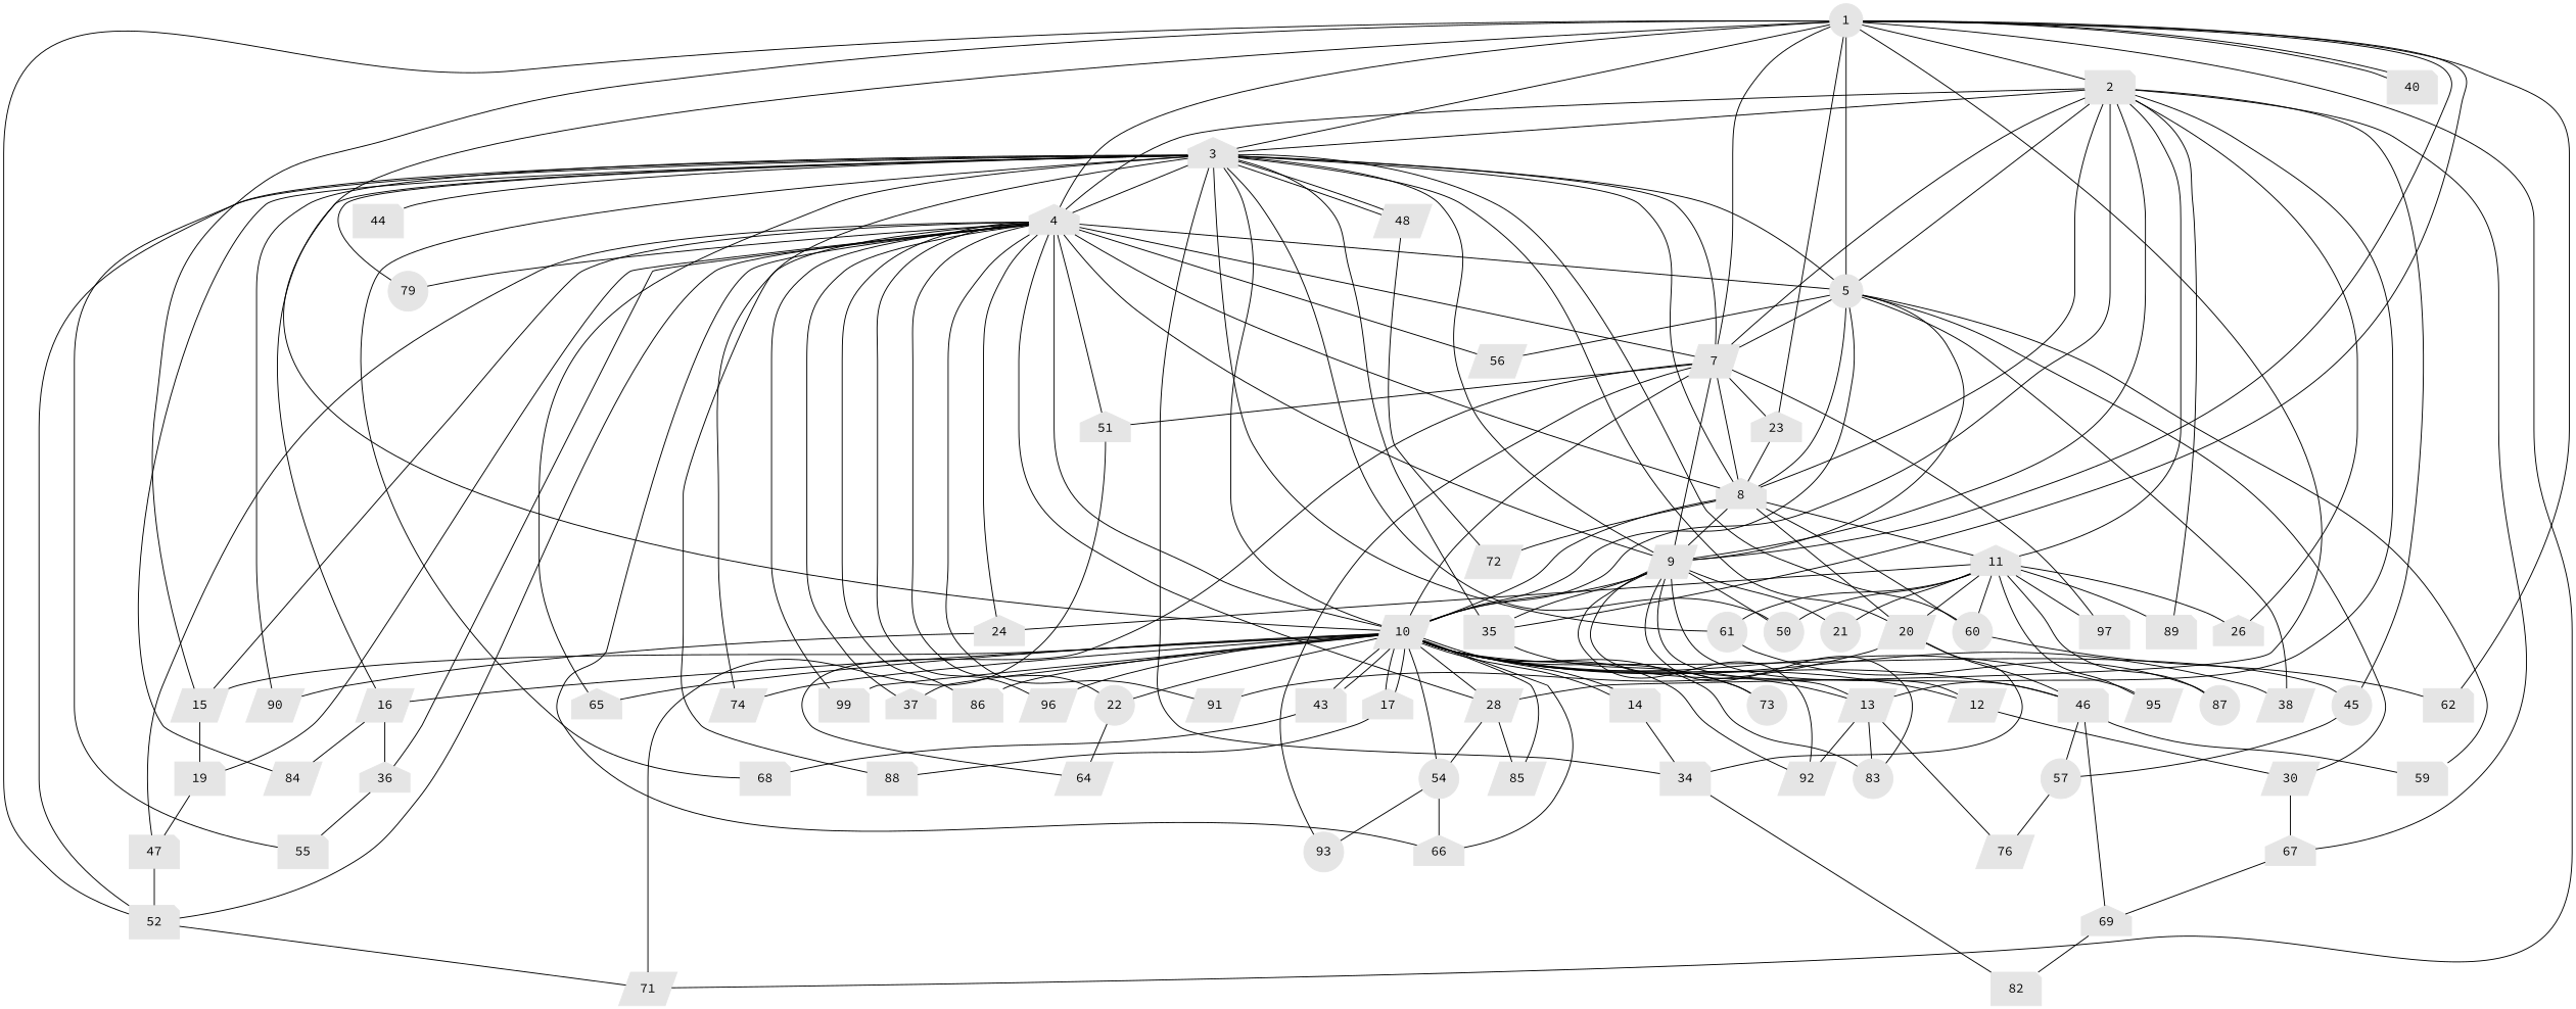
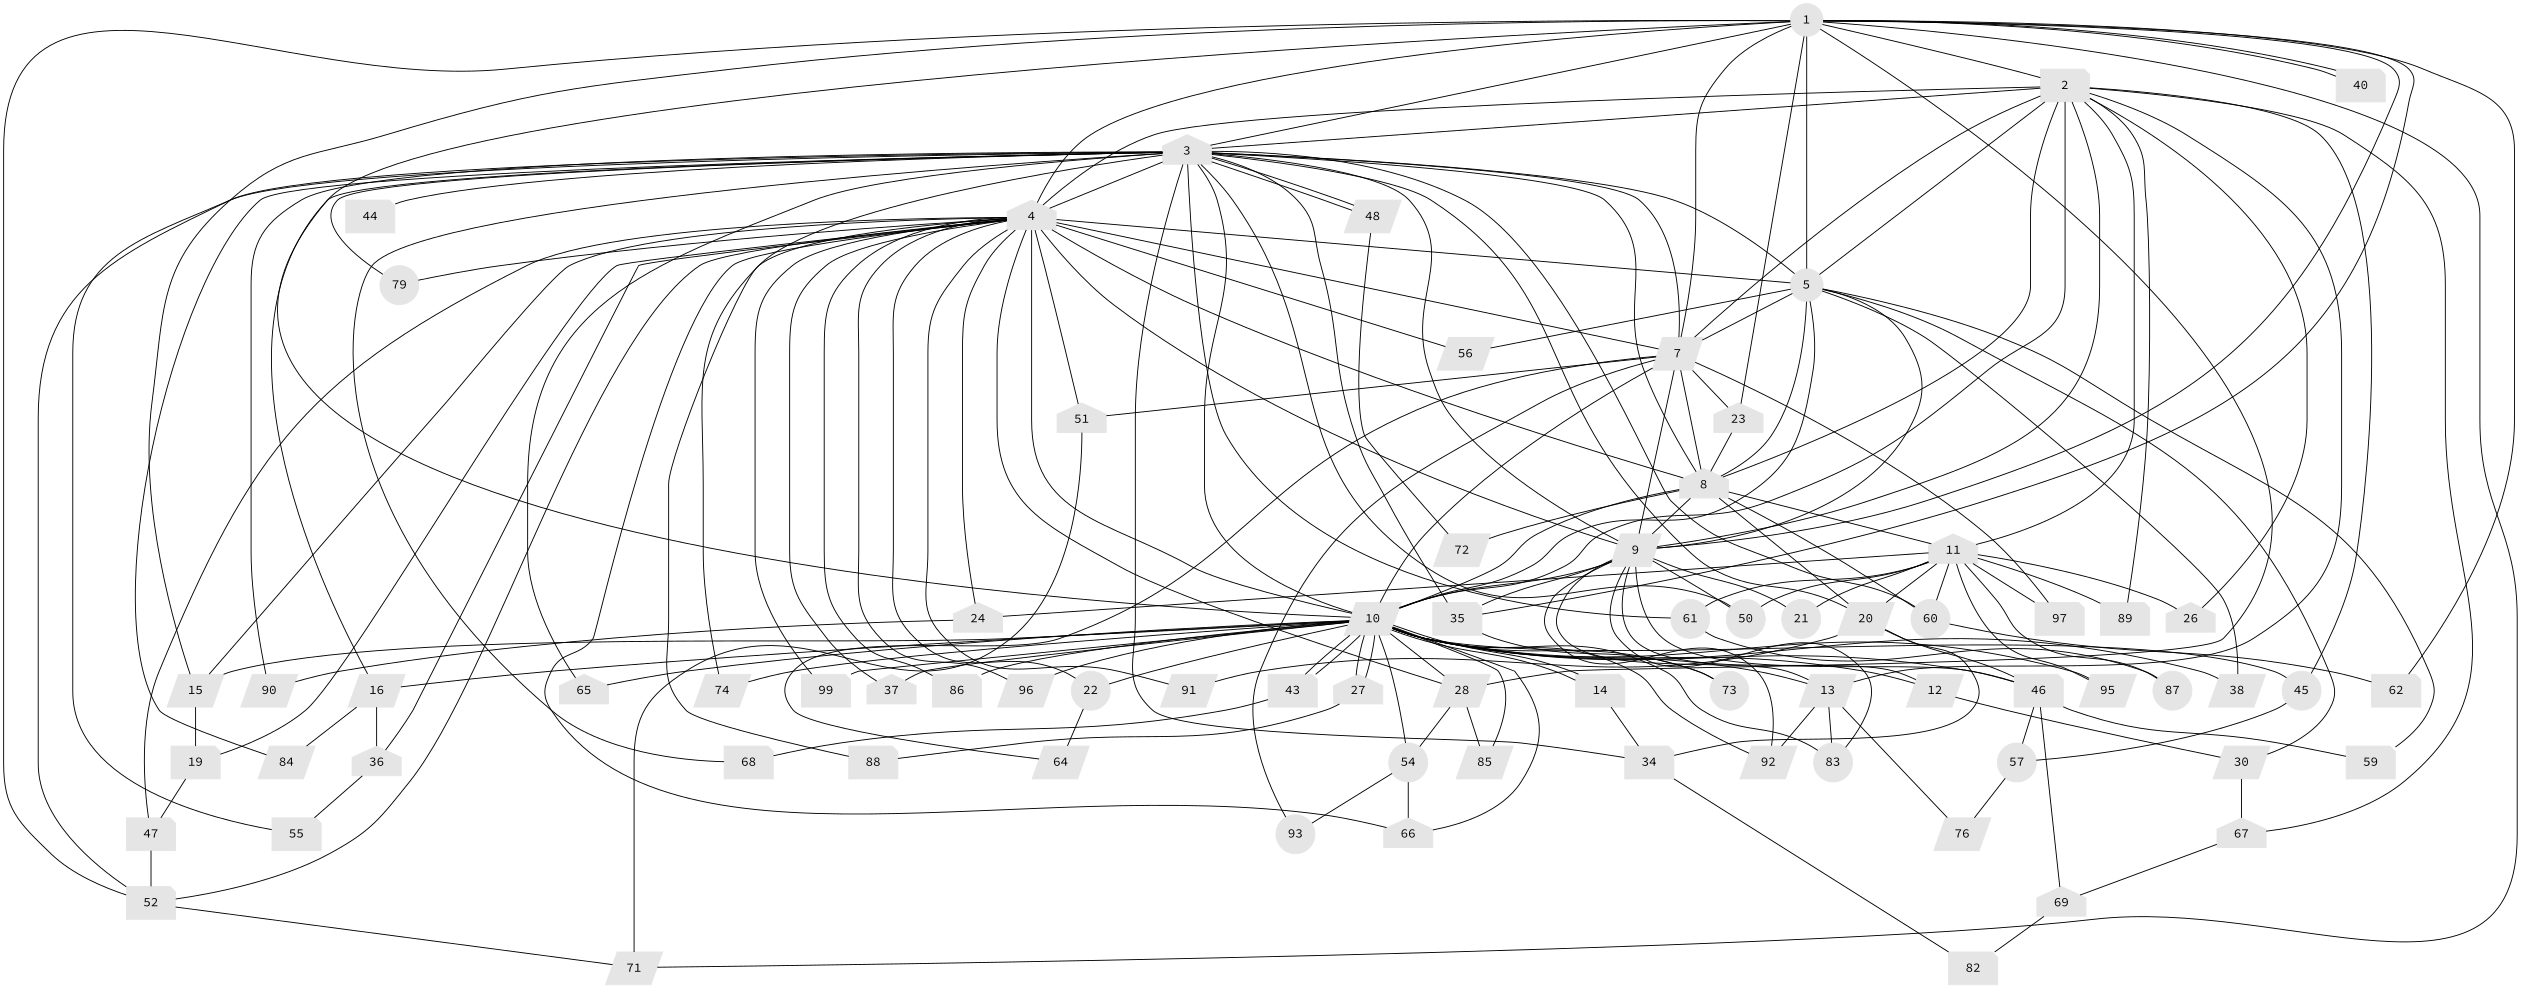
  graph {
    fontname="Source Code Pro"
    node [color=gray90 fontname="Source Code Pro" shape=parallelogram style=filled]
    edge [fontname="Source Code Pro"]
    1 [shape=circle super="+77"]
    2 [shape=note super="+33"]
    3 [shape=house super="+29"]
    4 [shape=house super="+6"]
    5 [shape=circle super="+58"]
    7 [super="+53"]
    9 [super="+25"]
    10 [super="+39"]
    15 [super="+31"]
    23 [shape=house]
    28 [super="+42"]
    35 [shape=note super="+70"]
    40 [shape=note]
    52 [shape=note super="+80"]
    62 [shape=note]
    71
    8 [shape=house super="+18"]
    11 [shape=house super="+32"]
    13
    26 [shape=house]
    45 [shape=circle]
    67 [shape=house]
    89 [shape=note]
    16
    20 [super="+27"]
    34 [shape=note super="+41"]
    44 [shape=note]
    48
    50 [shape=circle super="+81"]
    55 [shape=note]
    60 [shape=circle super="+75"]
    61 [shape=circle]
    65 [shape=house]
    68 [shape=note]
    74
    79 [shape=circle]
    84
    90
    19 [shape=note]
    22 [shape=circle]
    24 [shape=house]
    36 [shape=house]
    37 [shape=house]
    47 [shape=note super="+78"]
    51 [shape=house]
    56 [super="+63"]
    66 [shape=house super="+94"]
    86 [shape=note]
    88 [shape=note]
    91
    96
    99 [shape=note]
    30
    38
    59 [shape=note]
    64
    93 [shape=circle]
    97 [shape=note]
    72
    12
    21 [shape=circle]
    46 [shape=note super="+49"]
    83 [shape=circle super="+100"]
    92 [super="+98"]
    14 [shape=note]
-   17 [shape=house]
+   17 [shape=house label=27]
    43 [shape=note]
    54 [shape=circle]
    73 [shape=circle]
    85
    95
    87 [shape=circle]
    76
    57 [shape=circle]
    69 [shape=house]
    82 [shape=note]
    1 -- 2
    1 -- 3
    1 -- 4 [weight=2]
    1 -- 5 [weight=2]
    1 -- 7
    1 -- 9
    1 -- 10
    1 -- 15
    1 -- 23
    1 -- 28
    1 -- 35
    1 -- 40
    1 -- 40
    1 -- 52
    1 -- 62
    1 -- 71
    2 -- 3
    2 -- 4 [weight=2]
    2 -- 5
    2 -- 7 [weight=2]
    2 -- 9
    2 -- 10
    2 -- 8
    2 -- 11 [weight=2]
    2 -- 13
    2 -- 26
    2 -- 45
    2 -- 67
    2 -- 89
    3 -- 4 [weight=3]
    3 -- 5
    3 -- 7
    3 -- 9
    3 -- 10
    3 -- 35
    3 -- 52
    3 -- 8
    3 -- 16
    3 -- 20
    3 -- 34
    3 -- 44
    3 -- 48
    3 -- 48
    3 -- 50
    3 -- 55
    3 -- 60
    3 -- 61
    3 -- 65
    3 -- 68
    3 -- 74
    3 -- 79
    3 -- 84
    3 -- 90
    4 -- 5 [weight=2]
    4 -- 7 [weight=2]
    4 -- 9 [weight=2]
    4 -- 10 [weight=2]
    4 -- 15
    4 -- 28
    4 -- 52
    4 -- 8 [weight=2]
    4 -- 79
    4 -- 19
    4 -- 22
    4 -- 24
    4 -- 36
    4 -- 37
    4 -- 47
    4 -- 51
    4 -- 56
    4 -- 66
    4 -- 86
    4 -- 88
    4 -- 91
    4 -- 96
    4 -- 99
    5 -- 7
    5 -- 9
    5 -- 10
    5 -- 8
    5 -- 56 [weight=2]
    5 -- 30
    5 -- 38
    5 -- 59
    7 -- 9
    7 -- 10 [weight=2]
    7 -- 23
    7 -- 8
    7 -- 51
    7 -- 64
    7 -- 93
    7 -- 97
    9 -- 10
    9 -- 35
    9 -- 13
    9 -- 50
    9 -- 12
    9 -- 21
    9 -- 46
    9 -- 83
    9 -- 92
    10 -- 15
    10 -- 28
    10 -- 13
    10 -- 45
    10 -- 16
    10 -- 65
    10 -- 74
    10 -- 22
    10 -- 37
    10 -- 66
    10 -- 86
    10 -- 96
    10 -- 99
    10 -- 38
    10 -- 12
    10 -- 46
    10 -- 83
    10 -- 92
    10 -- 14
    10 -- 14
    10 -- 17
    10 -- 17
    10 -- 43
    10 -- 43
    10 -- 54
    10 -- 73
    10 -- 85
    10 -- 95
    15 -- 19
    23 -- 8
    28 -- 54
    28 -- 85
    35 -- 73
    52 -- 71
    8 -- 9 [weight=3]
    8 -- 10
    8 -- 11
    8 -- 20
    8 -- 60
    8 -- 72
    11 -- 26
    11 -- 89
    11 -- 20
    11 -- 50
    11 -- 60
    11 -- 61
    11 -- 24
    11 -- 97
    11 -- 21
    11 -- 95
    11 -- 87
    13 -- 83
    13 -- 92
    13 -- 76
    45 -- 57
    67 -- 69
    16 -- 84
    16 -- 36
    20 -- 34
    20 -- 91
    20 -- 46
    34 -- 82
    48 -- 72
    60 -- 62
    61 -- 87
    19 -- 47
    22 -- 64
    24 -- 90
    36 -- 55
    47 -- 52
    51 -- 71
    30 -- 67
    12 -- 30
    46 -- 59
    46 -- 57
    46 -- 69
    14 -- 34
    17 -- 88
    43 -- 68
    54 -- 66
    54 -- 93
    57 -- 76
    69 -- 82
  }
